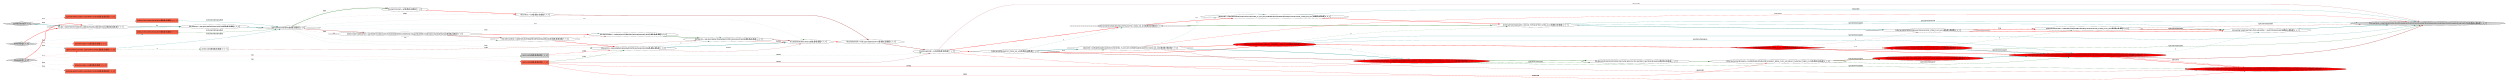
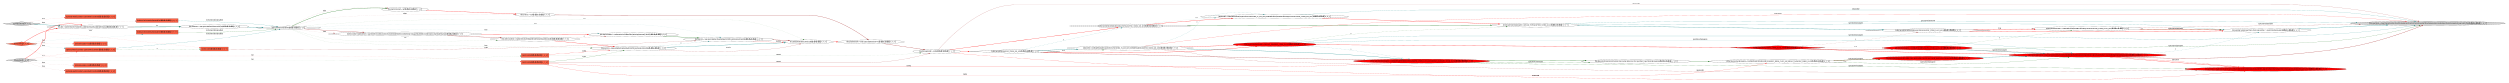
  digraph {
    fontname="Fira Sans"
    rankdir=LR
    node [fillcolor=white fontname="Fira Sans" shape=ellipse style=filled]
    edge [color=red fontname="Fira Sans" style=bold]
    n1 [fillcolor=tomato label="Optional<MetricContext> parentMetricContext@@@2@@@['1', '0', '0']" shape=box]
    n2 [label="config.hasPath(ConfigurationKeys.TOPOLOGYSPEC_STORE_CLASS_KEY)@@@22@@@['0', '0', '1']" shape=diamond]
    n3 [label="this.log.info(\"Using SpecStore class name/alias \" + specStoreClassName)@@@25@@@['0', '0', '1']"]
    n4 [label="specStoreClassName = config.getString(ConfigurationKeys.TOPOLOGYSPEC_STORE_CLASS_KEY)@@@23@@@['0', '0', '1']"]
    n5 [fillcolor=lightgray label="this.specStore = (SpecStore)ConstructorUtils.invokeConstructor(Class.forName(this.aliasResolver.resolve(specStoreClassName)),newConfig,this)@@@26@@@['1', '0', '1']"]
    n6 [fillcolor=red label="SpecSerDe specSerDe = (SpecSerDe)ConstructorUtils.invokeConstructor(Class.forName(new ClassAliasResolver<>().resolve(specSerDeClassName)))@@@25@@@['1', '1', '0']"]
    n7 [fillcolor=red label="this.specStore = (SpecStore)ConstructorUtils.invokeConstructor(Class.forName(this.aliasResolver.resolve(specStoreClassName)),newConfig,specSerDe)@@@26@@@['0', '1', '0']"]
    n8 [label="this.log.info(String.format(\"Using class name/alias (%s( for specstore\",specStoreClassName))@@@22@@@['0', '1', '0']"]
    n9 [label="String specSerDeClassName = ConfigUtils.getString(config,FLOWSPEC_SERDE_CLASS_KEY,DEFAULT_FLOWSPEC_SERDE_CLASS)@@@23@@@['0', '1', '0']"]
    n10 [fillcolor=red label="this.log.info(String.format(\"Using class name/alias (%s( for spec serde\",specSerDeClassName))@@@24@@@['0', '1', '0']"]
    n11 [fillcolor=tomato label="boolean instrumentationEnabled@@@2@@@['0', '1', '0']" shape=box]
    n12 [label="instrumentationEnabled@@@5@@@['1', '1', '1']" shape=diamond]
    n13 [label="this.metrics = null@@@13@@@['1', '1', '1']"]
    n14 [label="this.addListener(this.metrics)@@@9@@@['1', '1', '1']"]
    n15 [label="this.metricContext = null@@@12@@@['1', '1', '1']"]
    n16 [label="this.metricContext = realParentCtx.childBuilder(.getSimpleName()).build()@@@7@@@['1', '1', '0']"]
    n17 [label="this.metricContext = realParentCtx.childBuilder(.getSimpleName()).build()@@@7@@@['0', '0', '1']"]
    n18 [label="this.metrics = new MutableStandardMetrics(this,Optional.of(config))@@@8@@@['1', '1', '0']"]
    n19 [label="this.metrics = new SpecCatalog.StandardMetrics(this,Optional.of(config))@@@8@@@['0', '0', '1']"]
    n20 [label="MetricContext realParentCtx = parentMetricContext.or(Instrumented.getMetricContext(new org.apache.gobblin.configuration.State(),getClass()))@@@6@@@['1', '1', '1']"]
    n21 [fillcolor=red label="config.hasPath(FLOWSPEC_STORE_CLASS_KEY)@@@22@@@['1', '0', '0']" shape=diamond]
    n22 [fillcolor=red label="specStoreClassName = config.getString(FLOWSPEC_STORE_CLASS_KEY)@@@23@@@['1', '0', '0']"]
    n23 [label="this.aliasResolver = new ClassAliasResolver<>()@@@15@@@['1', '1', '1']"]
    n24 [label="Config newConfig = config@@@17@@@['1', '1', '1']"]
    n25 [fillcolor=red label="String specStoreClassName = ConfigUtils.getString(config,FLOWSPEC_STORE_CLASS_KEY,DEFAULT_FLOWSPEC_STORE_CLASS)@@@21@@@['0', '1', '0']"]
    n26 [fillcolor=red label="String specStoreClassName = DEFAULT_FLOWSPEC_STORE_CLASS@@@21@@@['1', '0', '0']"]
    n27 [label="String specStoreClassName = DEFAULT_TOPOLOGYSPEC_STORE_CLASS@@@21@@@['0', '0', '1']"]
    n28 [fillcolor=tomato label="Optional<MetricContext> parentMetricContext@@@2@@@['1', '1', '0']" shape=box]
-   n29 [label="Config config@@@2@@@['0', '0', '1']" shape=box]
+   n29 [fillcolor=tomato label="Config config@@@2@@@['0', '0', '1']" shape=box]
    n30 [label="config.hasPath(FLOWSPEC_STORE_DIR_KEY)@@@18@@@['1', '1', '0']" shape=diamond]
    n31 [label="config.hasPath(ConfigurationKeys.TOPOLOGYSPEC_STORE_DIR_KEY)@@@18@@@['0', '0', '1']" shape=diamond]
    n32 [label="newConfig = config.withValue(FSSpecStore.SPECSTORE_FS_DIR_KEY,config.getValue(FLOWSPEC_STORE_DIR_KEY))@@@19@@@['1', '1', '0']"]
    n33 [label="newConfig = config.withValue(FSSpecStore.SPECSTORE_FS_DIR_KEY,config.getValue(ConfigurationKeys.TOPOLOGYSPEC_STORE_DIR_KEY))@@@19@@@['0', '0', '1']"]
-   n34 [fillcolor=lightgray label="FlowCatalog['0', '1', '0']" shape=diamond]
+   n34 [fillcolor=tomato label="FlowCatalog['0', '1', '0']" shape=diamond]
    n35 [label="this.log = log.isPresent()? log.get(): LoggerFactory.getLogger(getClass())@@@3@@@['1', '1', '1']"]
    n36 [fillcolor=tomato label="Config config@@@2@@@['0', '1', '0']" shape=box]
    n37 [fillcolor=tomato label="Optional<Logger> log@@@2@@@['0', '1', '0']" shape=box]
    n38 [label="this.listeners = new SpecCatalogListenersList(log)@@@4@@@['1', '1', '1']"]
    n39 [fillcolor=lightgray label="FlowCatalog['1', '0', '0']" shape=diamond]
-   n40 [fillcolor=lightgray label="Config config@@@2@@@['1', '0', '0']" shape=box]
+   n40 [fillcolor=tomato label="Config config@@@2@@@['1', '0', '0']" shape=box]
    n41 [fillcolor=tomato label="Optional<Logger> log@@@2@@@['1', '0', '0']" shape=box]
    n42 [fillcolor=lightgray label="TopologyCatalog['0', '0', '1']" shape=diamond]
    n43 [fillcolor=tomato label="Optional<MetricContext> parentMetricContext@@@2@@@['0', '0', '1']" shape=box]
    n44 [fillcolor=tomato label="boolean instrumentationEnabled@@@2@@@['0', '0', '1']" shape=box]
    n2 -> n3
    n2 -> n4 [color=brown label=true style=dotted]
    n2 -> n4
    n3 -> n5 [color=teal]
    n4 -> n3
    n4 -> n3 [color=darkgreen label=specStoreClassName style=solid]
    n4 -> n5 [color=brown label=specStoreClassName style=solid]
    n6 -> n3 [color=teal label=0 style=dashed]
    n6 -> n5 [color=brown]
    n6 -> n7
    n6 -> n7 [label=specSerDe style=solid]
    n8 -> n9 [color=darkgreen]
    n9 -> n6 [color=darkgreen label=specSerDeClassName style=solid]
    n9 -> n10 [color=darkgreen]
    n9 -> n10 [label=specSerDeClassName style=solid]
    n10 -> n6 [color=teal]
    n11 -> n12 [color=darkgreen label=instrumentationEnabled style=solid]
    n12 -> n13 [color=brown label=false style=dotted]
    n12 -> n14 [color=darkgreen label=true style=dotted]
    n12 -> n15 [color=darkgreen]
    n12 -> n15 [color=brown label=false style=dotted]
    n12 -> n16 [color=darkgreen label=true style=dotted]
    n12 -> n17 [color=teal label=true style=dotted]
    n12 -> n18 [color=darkgreen label=true style=dotted]
    n12 -> n19 [color=teal label=true style=dotted]
    n12 -> n20 [color=brown]
    n12 -> n20 [color=brown label=true style=dotted]
    n13 -> n23 [color=brown]
    n14 -> n23
    n15 -> n13
    n16 -> n17 [color=brown label=0 style=dashed]
    n16 -> n18
    n17 -> n19 [color=darkgreen]
    n18 -> n14 [color=brown label=metrics style=solid]
    n18 -> n14 [color=teal]
    n18 -> n19 [color=teal label=0 style=dashed]
    n19 -> n14 [color=brown]
    n19 -> n14 [label=metrics style=solid]
    n20 -> n16 [color=brown]
    n20 -> n17
    n21 -> n2 [color=brown label=0 style=dashed]
    n21 -> n6
    n21 -> n22 [color=brown]
    n21 -> n22 [color=brown label=true style=dotted]
    n22 -> n4 [color=darkgreen label=0 style=dashed]
    n22 -> n5 [color=darkgreen label=specStoreClassName style=solid]
    n22 -> n6 [color=teal]
    n22 -> n6 [color=brown label=specStoreClassName style=solid]
    n23 -> n24 [color=brown]
    n24 -> n5 [color=brown label=newConfig style=solid]
    n24 -> n7 [label=newConfig style=solid]
    n24 -> n30
    n24 -> n31
    n25 -> n7 [color=darkgreen label=specStoreClassName style=solid]
    n25 -> n8 [color=darkgreen]
    n25 -> n8 [color=darkgreen label=specStoreClassName style=solid]
    n26 -> n5 [color=teal label=specStoreClassName style=solid]
    n26 -> n6 [color=teal label=specStoreClassName style=solid]
    n26 -> n21
    n26 -> n25 [color=teal label=0 style=dashed]
    n26 -> n27 [color=darkgreen label=0 style=dashed]
    n27 -> n2 [color=teal]
    n27 -> n3 [color=teal label=specStoreClassName style=solid]
    n27 -> n5 [color=teal label=specStoreClassName style=solid]
    n28 -> n12 [color=teal label=instrumentationEnabled style=solid]
    n28 -> n29 [color=darkgreen label=0 style=dashed]
    n29 -> n19 [color=brown label=config style=solid]
    n30 -> n25 [color=brown]
    n30 -> n26
    n30 -> n31 [color=teal label=0 style=dashed]
    n30 -> n32 [color=teal]
    n30 -> n32 [color=darkgreen label=true style=dotted]
    n31 -> n27 [color=darkgreen]
    n31 -> n33
    n31 -> n33 [color=teal label=true style=dotted]
    n32 -> n5 [label=newConfig style=solid]
    n32 -> n7 [color=brown label=newConfig style=solid]
    n32 -> n25 [color=teal]
    n32 -> n26
    n32 -> n33 [color=teal label=0 style=dashed]
    n33 -> n5 [color=teal label=newConfig style=solid]
    n33 -> n27
    n34 -> n11 [color=teal label=true style=dotted]
    n34 -> n28 [color=teal label=true style=dotted]
    n34 -> n35
    n34 -> n36 [label=true style=dotted]
    n34 -> n37 [label=true style=dotted]
    n35 -> n38 [color=darkgreen label=log style=solid]
    n35 -> n38 [color=teal]
    n36 -> n9 [label=config style=solid]
    n36 -> n18 [color=darkgreen label=config style=solid]
    n36 -> n24 [color=brown label=config style=solid]
    n36 -> n25 [label=config style=solid]
    n38 -> n12 [color=teal]
    n39 -> n1 [color=brown label=true style=dotted]
    n39 -> n28 [label=true style=dotted]
    n39 -> n35
    n39 -> n40 [color=darkgreen label=true style=dotted]
    n39 -> n41 [color=brown label=true style=dotted]
    n40 -> n18 [label=config style=solid]
    n40 -> n24 [color=darkgreen label=config style=dotted]
+   n42 -> n29 [label=true style=dotted]
    n42 -> n35 [color=teal]
    n42 -> n43 [label=true style=dotted]
    n42 -> n44 [color=brown label=true style=dotted]
    n44 -> n12 [color=teal label=instrumentationEnabled style=solid]
  }
